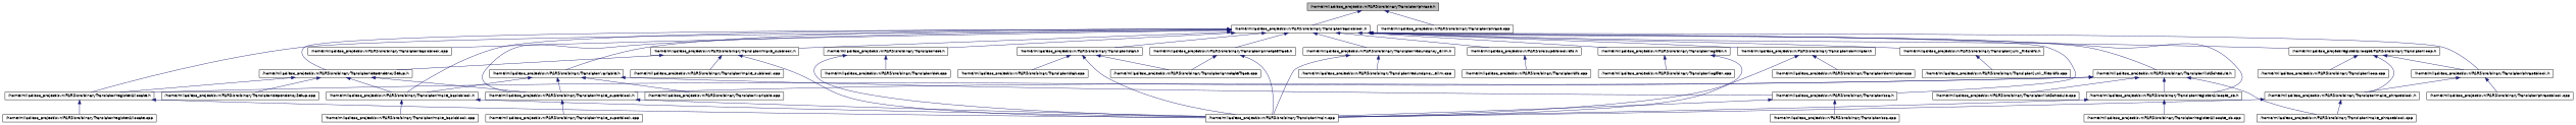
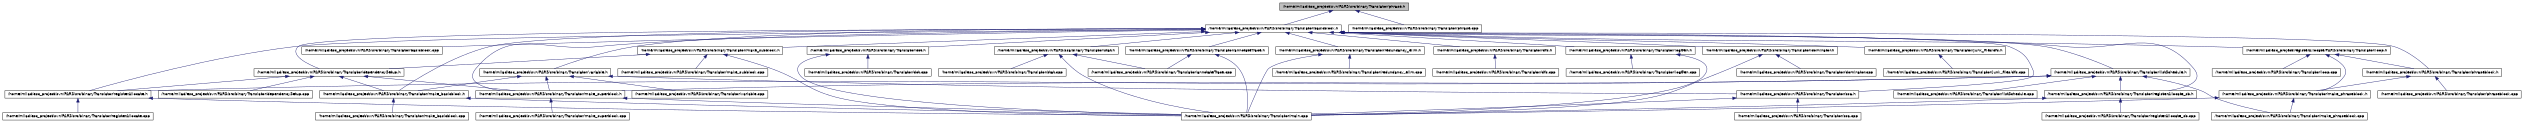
  digraph {
    node [color=black fillcolor=white fontname=Helvetica fontsize=10 shape=record style=filled]
    edge [color=midnightblue dir=back fontname=Helvetica fontsize=10 labelfontname=Helvetica labelfontsize=10 style=solid]
    n1 [fillcolor=grey75 fontcolor=black height=0.2 label="/home/milad/esc_project/svn/PARS/src/binaryTranslator/phrase.h" width=0.4]
    n2 [height=0.2 label="/home/milad/esc_project/svn/PARS/src/binaryTranslator/basicblock.h" width=0.4]
    n3 [height=0.2 label="/home/milad/esc_project/svn/PARS/src/binaryTranslator/phrase.cpp" width=0.4]
    n4 [height=0.2 label="/home/milad/esc_project/svn/PARS/src/binaryTranslator/annotateTrace.h" width=0.4]
-   n5 [height=0.2 label="/home/milad/esc_project/svn/PARS/src/binaryTranslator/stat.h" width=0.4]
+   n5 [height=0.2 label="/home/milad/esc_project/svn/PARS/ssa/binaryTranslator/stat.h" width=0.4]
    n6 [height=0.2 label="/home/milad/esc_project/svn/PARS/src/binaryTranslator/basicblock.cpp" width=0.4]
    n7 [height=0.2 label="/home/milad/esc_project/svn/PARS/src/binaryTranslator/dependencySetup.h" width=0.4]
    n8 [height=0.2 label="/home/milad/esc_project/svn/PARS/src/binaryTranslator/registerAllocate.h" width=0.4]
    n9 [height=0.2 label="/home/milad/esc_project/svn/PARS/src/binaryTranslator/make_basicblock.h" width=0.4]
    n10 [height=0.2 label="/home/milad/esc_project/svn/PARS/src/binaryTranslator/make_superblock.h" width=0.4]
    n11 [height=0.2 label="/home/milad/esc_project/svn/PARS/src/binaryTranslator/make_subblock.h" width=0.4]
-   n12 [height=0.2 label="/home/milad/esc_project/svn/PARS/src/superblock/dfs.h" width=0.4]
+   n12 [height=0.2 label="/home/milad/esc_project/svn/PARS/src/binaryTranslator/dfs.h" width=0.4]
    n13 [height=0.2 label="/home/milad/esc_project/svn/PARS/src/binaryTranslator/dominator.h" width=0.4]
    n14 [height=0.2 label="/home/milad/esc_project/svn/PARS/src/binaryTranslator/dot.h" width=0.4]
    n15 [height=0.2 label="/home/milad/esc_project/svn/PARS/src/binaryTranslator/junk_files/dfs.h" width=0.4]
    n16 [height=0.2 label="/home/milad/esc_project/svn/PARS/src/binaryTranslator/listSchedule.h" width=0.4]
    n17 [height=0.2 label="/home/milad/esc_project/svn/PARS/src/binaryTranslator/registerAllocate_sb.h" width=0.4]
    n18 [height=0.2 label="/home/milad/esc_project/svn/PARS/src/binaryTranslator/logGen.h" width=0.4]
    n19 [height=0.2 label="/home/milad/esc_project/registerAllocate/PARS/src/binaryTranslator/loop.h" width=0.4]
    n20 [height=0.2 label="/home/milad/esc_project/svn/PARS/src/binaryTranslator/phraseblock.h" width=0.4]
    n21 [height=0.2 label="/home/milad/esc_project/svn/PARS/src/binaryTranslator/variable.h" width=0.4]
    n22 [height=0.2 label="/home/milad/esc_project/svn/PARS/src/binaryTranslator/ssa.h" width=0.4]
    n23 [height=0.2 label="/home/milad/esc_project/svn/PARS/src/binaryTranslator/redundancy_elim.h" width=0.4]
    n24 [height=0.2 label="/home/milad/esc_project/svn/PARS/src/binaryTranslator/annotateTrace.cpp" width=0.4]
    n25 [height=0.2 label="/home/milad/esc_project/svn/PARS/src/binaryTranslator/main.cpp" width=0.4]
    n26 [height=0.2 label="/home/milad/esc_project/svn/PARS/src/binaryTranslator/stat.cpp" width=0.4]
    n27 [height=0.2 label="/home/milad/esc_project/svn/PARS/src/binaryTranslator/dependencySetup.cpp" width=0.4]
    n28 [height=0.2 label="/home/milad/esc_project/svn/PARS/src/binaryTranslator/registerAllocate.cpp" width=0.4]
    n29 [height=0.2 label="/home/milad/esc_project/svn/PARS/src/binaryTranslator/make_basicblock.cpp" width=0.4]
    n30 [height=0.2 label="/home/milad/esc_project/svn/PARS/src/binaryTranslator/make_superblock.cpp" width=0.4]
    n31 [height=0.2 label="/home/milad/esc_project/svn/PARS/src/binaryTranslator/make_subblock.cpp" width=0.4]
    n32 [height=0.2 label="/home/milad/esc_project/svn/PARS/src/binaryTranslator/dfs.cpp" width=0.4]
    n33 [height=0.2 label="/home/milad/esc_project/svn/PARS/src/binaryTranslator/dominator.cpp" width=0.4]
    n34 [height=0.2 label="/home/milad/esc_project/svn/PARS/src/binaryTranslator/dot.cpp" width=0.4]
    n35 [height=0.2 label="/home/milad/esc_project/svn/PARS/src/binaryTranslator/junk_files/dfs.cpp" width=0.4]
    n36 [height=0.2 label="/home/milad/esc_project/svn/PARS/src/binaryTranslator/listSchedule.cpp" width=0.4]
    n37 [height=0.2 label="/home/milad/esc_project/svn/PARS/src/binaryTranslator/make_phraseblock.cpp" width=0.4]
    n38 [height=0.2 label="/home/milad/esc_project/svn/PARS/src/binaryTranslator/registerAllocate_sb.cpp" width=0.4]
    n39 [height=0.2 label="/home/milad/esc_project/svn/PARS/src/binaryTranslator/logGen.cpp" width=0.4]
    n40 [height=0.2 label="/home/milad/esc_project/svn/PARS/src/binaryTranslator/loop.cpp" width=0.4]
    n41 [height=0.2 label="/home/milad/esc_project/svn/PARS/src/binaryTranslator/make_phraseblock.h" width=0.4]
    n42 [height=0.2 label="/home/milad/esc_project/svn/PARS/src/binaryTranslator/phraseblock.cpp" width=0.4]
    n43 [height=0.2 label="/home/milad/esc_project/svn/PARS/src/binaryTranslator/variable.cpp" width=0.4]
    n44 [height=0.2 label="/home/milad/esc_project/svn/PARS/src/binaryTranslator/ssa.cpp" width=0.4]
    n45 [height=0.2 label="/home/milad/esc_project/svn/PARS/src/binaryTranslator/redundancy_elim.cpp" width=0.4]
    n1 -> n2
    n1 -> n3
    n2 -> n4
    n2 -> n5
    n2 -> n6
    n2 -> n7
    n2 -> n8
    n2 -> n9
    n2 -> n10
    n2 -> n11
    n2 -> n12
    n2 -> n13
    n2 -> n14
    n2 -> n15
    n2 -> n16
    n2 -> n17
    n2 -> n18
    n2 -> n19
    n2 -> n20
    n2 -> n21
    n2 -> n22
    n2 -> n23
    n4 -> n24
    n4 -> n25
    n5 -> n24
    n5 -> n25
    n5 -> n26
    n7 -> n8
    n7 -> n9
    n7 -> n10
    n7 -> n27
    n8 -> n25
    n8 -> n28
    n9 -> n25
    n9 -> n29
    n10 -> n25
    n10 -> n30
    n11 -> n7
    n11 -> n25
    n11 -> n31
    n12 -> n32
    n13 -> n25
    n13 -> n33
    n14 -> n25
    n14 -> n34
    n15 -> n35
    n16 -> n8
    n16 -> n10
    n16 -> n17
    n16 -> n36
    n16 -> n37
    n17 -> n25
    n17 -> n38
    n18 -> n25
    n18 -> n39
    n19 -> n20
    n19 -> n40
    n19 -> n41
    n20 -> n41
    n20 -> n42
    n21 -> n9
    n21 -> n10
    n21 -> n22
    n21 -> n43
    n22 -> n25
    n22 -> n44
    n23 -> n25
    n23 -> n45
    n41 -> n25
    n41 -> n37
  }
